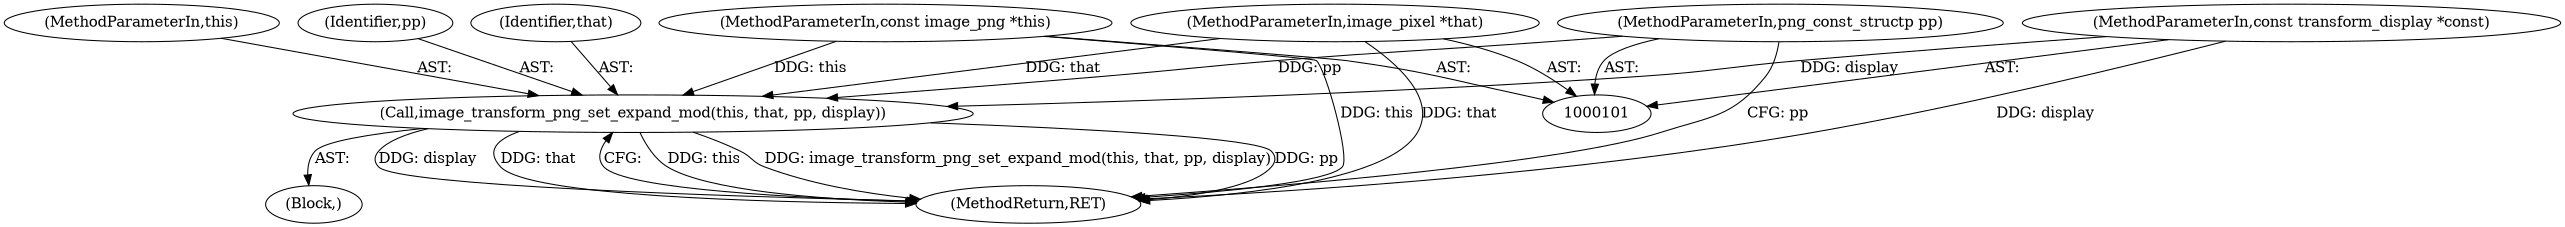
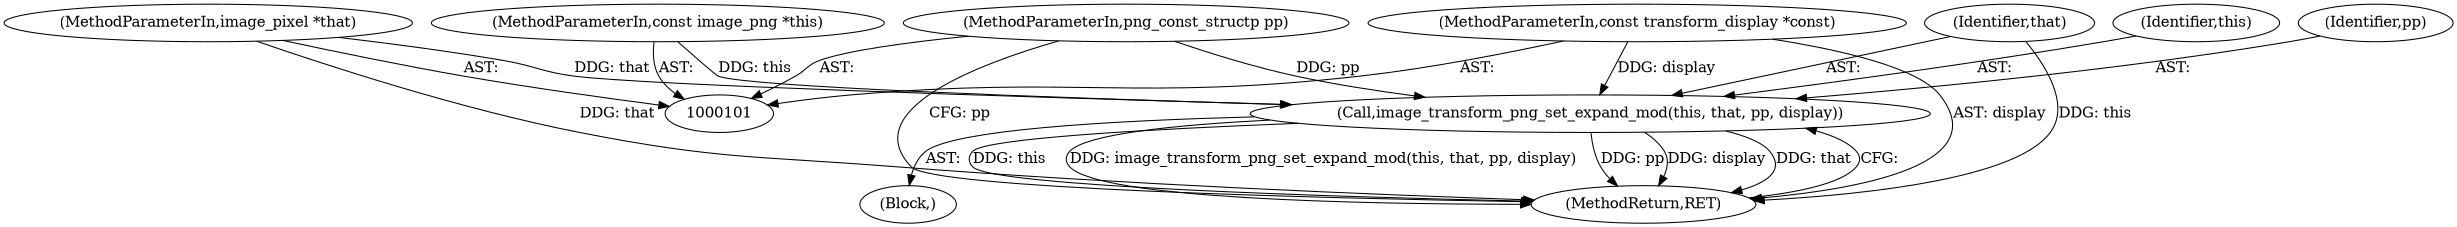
  digraph {
    n1 [label="(Call,image_transform_png_set_expand_mod(this, that, pp, display))"]
    n2 [label="(Block,)"]
    n3 [label="(MethodReturn,RET)"]
    n4 [label="(MethodParameterIn,const image_png *this)"]
    1000101
    n6 [label="(MethodParameterIn,image_pixel *that)"]
    n7 [label="(MethodParameterIn,png_const_structp pp)"]
    n8 [label="(MethodParameterIn,const transform_display *const)"]
-   n9 [label="(MethodParameterIn,this)"]
+   n9 [label="(Identifier,this)"]
    n10 [label="(Identifier,pp)"]
    n11 [label="(Identifier,that)"]
    n1 -> n2 [label="AST: "]
    n1 -> n3 [label="DDG: this"]
    n1 -> n3 [label="DDG: image_transform_png_set_expand_mod(this, that, pp, display)"]
    n1 -> n3 [label="DDG: pp"]
    n1 -> n3 [label="DDG: display"]
    n1 -> n3 [label="DDG: that"]
    n3 -> n1 [label="CFG: "]
    n4 -> n1 [label="DDG: this"]
-   n4 -> n3 [label="DDG: this"]
+   n11 -> n3 [label="DDG: this"]
    n4 -> 1000101 [label="AST: "]
    n6 -> n1 [label="DDG: that"]
    n6 -> n3 [label="DDG: that"]
    n6 -> 1000101 [label="AST: "]
    n7 -> n1 [label="DDG: pp"]
    n7 -> n3 [label="CFG: pp"]
    n7 -> 1000101 [label="AST: "]
    n8 -> n1 [label="DDG: display"]
-   n8 -> n3 [label="DDG: display"]
+   n8 -> n3 [label="AST: display"]
    n8 -> 1000101 [label="AST: "]
    n9 -> n1 [label="AST: "]
    n10 -> n1 [label="AST: "]
    n11 -> n1 [label="AST: "]
  }
